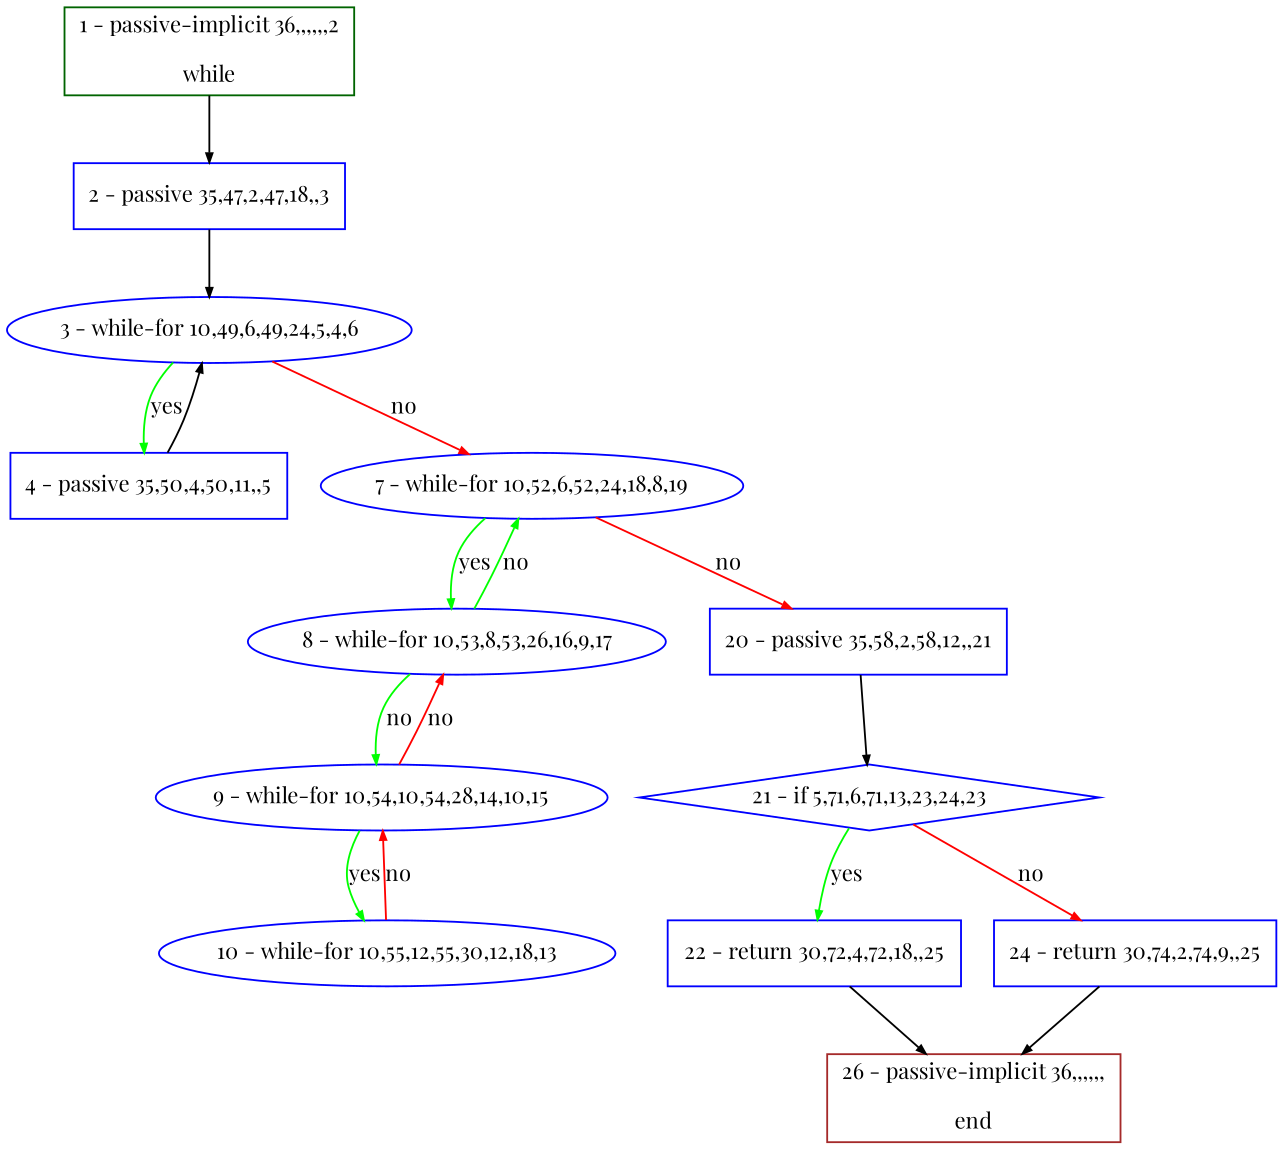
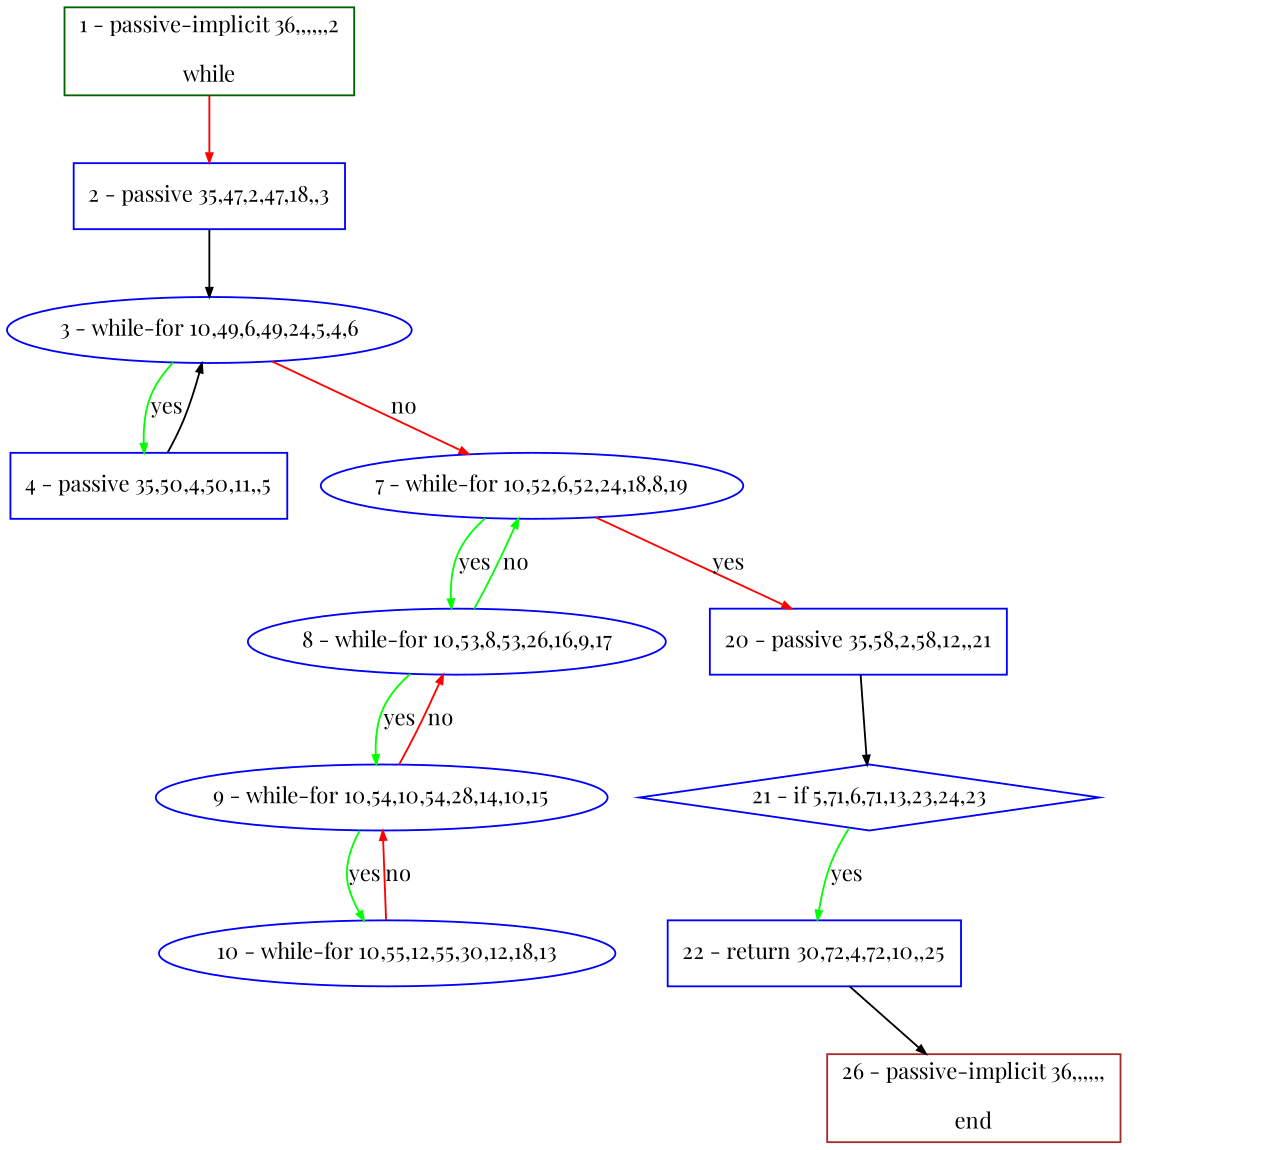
  digraph {
    bgcolor=white
    compound=true
    fillcolor="#FFFFCC"
    fontname="Playfair Display"
    fontsize=12
    pack=true
    packmode=clust
    style="rounded,filled"
    node [color="#0000ff" compound=true fillcolor="#ffffff" fixedsize=false fontname="Playfair Display" fontsize=12 node_initialized=no shape=box style=filled]
    edge [arrowhead=normal arrowsize=0.5 arrowtail=none color="#000000" compound=true dir=forward fontcolor=black fontname="Playfair Display" fontsize=12]
    n1 [label="2 - passive 35,47,2,47,18,,3"]
    n2 [label="3 - while-for 10,49,6,49,24,5,4,6" shape=oval]
    n3 [label="4 - passive 35,50,4,50,11,,5"]
    n4 [label="7 - while-for 10,52,6,52,24,18,8,19" shape=oval]
    n5 [color="#006400" label="1 - passive-implicit 36,,,,,,2\n\nwhile"]
    n6 [label="8 - while-for 10,53,8,53,26,16,9,17" shape=oval]
    n7 [label="20 - passive 35,58,2,58,12,,21"]
    n8 [label="9 - while-for 10,54,10,54,28,14,10,15" shape=oval]
    n9 [label="21 - if 5,71,6,71,13,23,24,23" shape=diamond]
    n10 [label="10 - while-for 10,55,12,55,30,12,18,13" shape=oval]
-   n11 [label="22 - return 30,72,4,72,18,,25"]
-   n12 [label="24 - return 30,74,2,74,9,,25"]
+   n11 [label="22 - return 30,72,4,72,10,,25"]
    n13 [color="#a52a2a" label="26 - passive-implicit 36,,,,,,\n\nend"]
    n1 -> n2
    n2 -> n3 [color="#00ff00" label=yes]
    n2 -> n4 [color="#ff0000" label=no]
    n3 -> n2
    n4 -> n6 [color="#00ff00" label=yes]
-   n4 -> n7 [color="#ff0000" label=no]
-   n5 -> n1
+   n4 -> n7 [color="#ff0000" label=yes]
+   n5 -> n1 [color="#ff0000"]
    n6 -> n4 [color="#00ff00" label=no]
-   n6 -> n8 [color="#00ff00" label=no]
+   n6 -> n8 [color="#00ff00" label=yes]
    n7 -> n9
    n8 -> n6 [color="#ff0000" label=no]
    n8 -> n10 [color="#00ff00" label=yes]
    n9 -> n11 [color="#00ff00" label=yes]
-   n9 -> n12 [color="#ff0000" label=no]
    n10 -> n8 [color="#ff0000" label=no]
    n11 -> n13
-   n12 -> n13
  }
